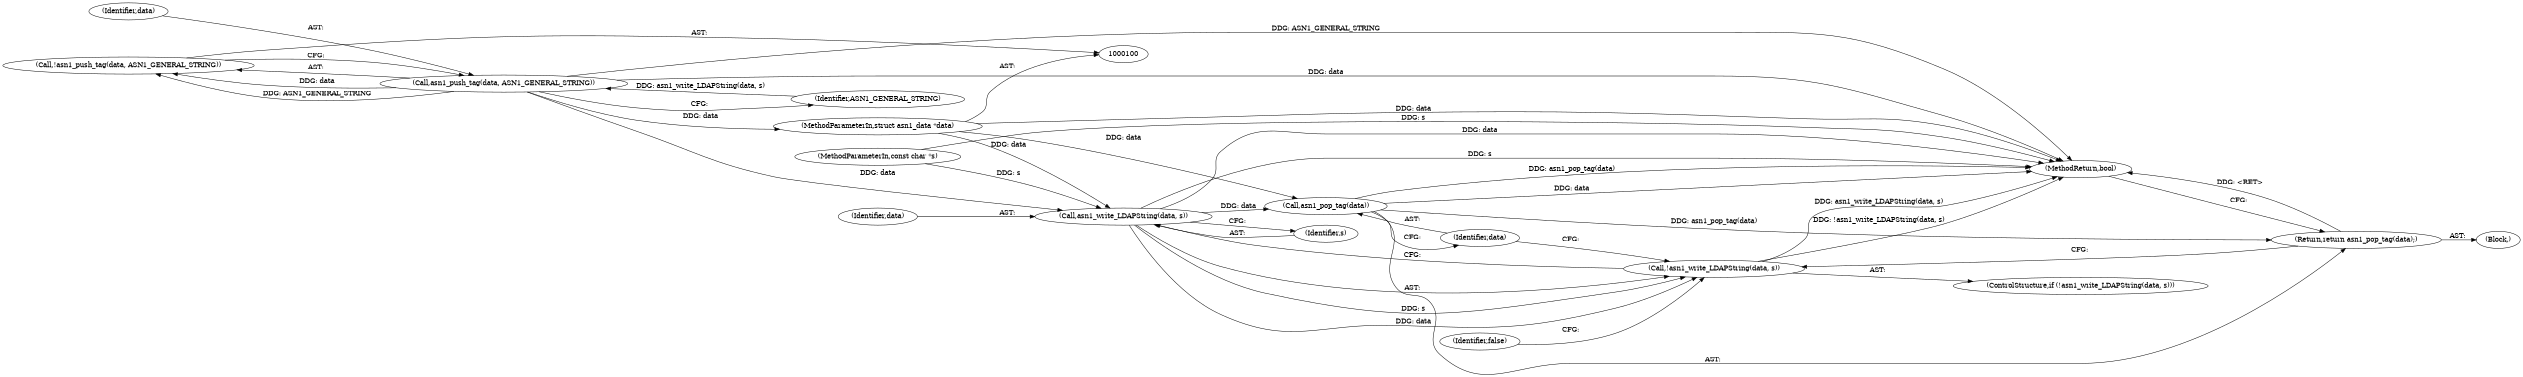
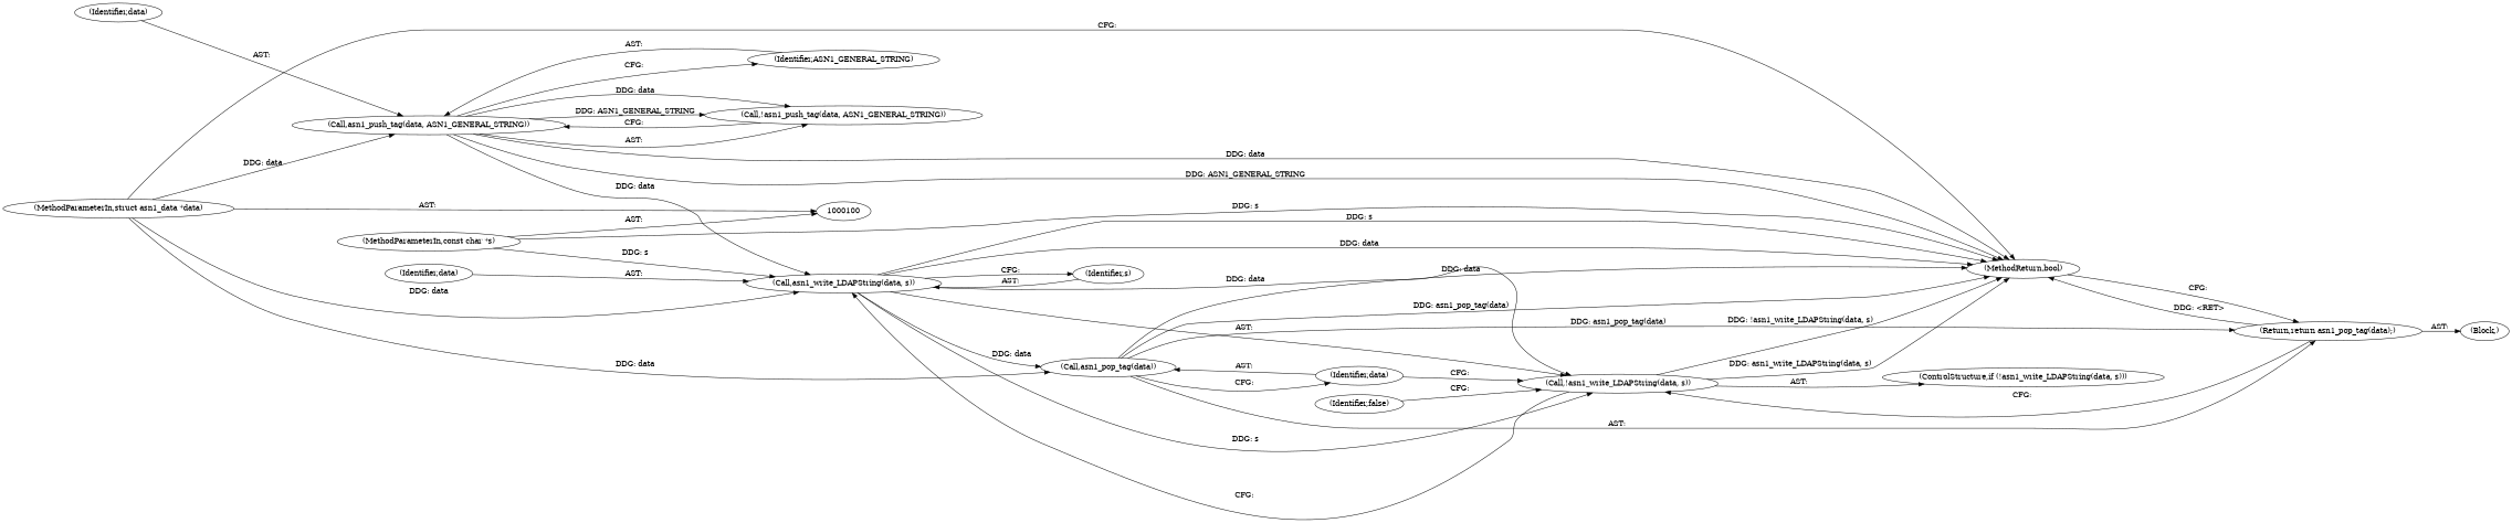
  digraph {
    rankdir=LR
    n1 [label="(Call,asn1_write_LDAPString(data, s))"]
    n2 [label="(Call,!asn1_write_LDAPString(data, s))"]
    n3 [label="(Call,asn1_pop_tag(data))"]
    n4 [label="(Identifier,s)"]
    n5 [label="(MethodReturn,bool)"]
    n6 [label="(ControlStructure,if (!asn1_write_LDAPString(data, s)))"]
    n7 [label="(Return,return asn1_pop_tag(data);)"]
    n8 [label="(Identifier,data)"]
    n9 [label="(Call,asn1_push_tag(data, ASN1_GENERAL_STRING))"]
    n10 [label="(Identifier,ASN1_GENERAL_STRING)"]
    n11 [label="(Call,!asn1_push_tag(data, ASN1_GENERAL_STRING))"]
    n12 [label="(MethodParameterIn,struct asn1_data *data)"]
    1000100
    n14 [label="(MethodParameterIn,const char *s)"]
    n15 [label="(Block,)"]
    n16 [label="(Identifier,data)"]
    n17 [label="(Identifier,false)"]
    n18 [label="(Identifier,data)"]
    n1 -> n2 [label="AST: "]
    n1 -> n2 [label="DDG: data"]
    n1 -> n2 [label="DDG: s"]
    n1 -> n3 [label="DDG: data"]
    n1 -> n4 [label="CFG: "]
    n1 -> n5 [label="DDG: data"]
    n1 -> n5 [label="DDG: s"]
    n2 -> n1 [label="CFG: "]
    n2 -> n5 [label="DDG: !asn1_write_LDAPString(data, s)"]
    n2 -> n5 [label="DDG: asn1_write_LDAPString(data, s)"]
    n2 -> n6 [label="AST: "]
    n3 -> n5 [label="DDG: asn1_pop_tag(data)"]
    n3 -> n5 [label="DDG: data"]
    n3 -> n7 [label="AST: "]
    n3 -> n7 [label="DDG: asn1_pop_tag(data)"]
    n3 -> n8 [label="CFG: "]
    n4 -> n1 [label="AST: "]
    n5 -> n7 [label="CFG: "]
    n7 -> n2 [label="CFG: "]
    n7 -> n5 [label="DDG: <RET>"]
    n7 -> n15 [label="AST: "]
    n8 -> n2 [label="CFG: "]
    n8 -> n3 [label="AST: "]
    n9 -> n1 [label="DDG: data"]
    n9 -> n5 [label="DDG: ASN1_GENERAL_STRING"]
    n9 -> n5 [label="DDG: data"]
    n9 -> n10 [label="CFG: "]
    n9 -> n11 [label="AST: "]
    n9 -> n11 [label="DDG: data"]
    n9 -> n11 [label="DDG: ASN1_GENERAL_STRING"]
-   n10 -> n9 [label="DDG: asn1_write_LDAPString(data, s)"]
+   n10 -> n9 [label="AST: "]
    n11 -> n9 [label="CFG: "]
    n12 -> n1 [label="DDG: data"]
    n12 -> n3 [label="DDG: data"]
-   n12 -> n5 [label="DDG: data"]
-   n9 -> n12 [label="DDG: data"]
+   n12 -> n5 [label="CFG: "]
+   n12 -> n9 [label="DDG: data"]
    n12 -> 1000100 [label="AST: "]
    n14 -> n1 [label="DDG: s"]
    n14 -> n5 [label="DDG: s"]
-   n11 -> 1000100 [label="AST: "]
+   n14 -> 1000100 [label="AST: "]
    n16 -> n9 [label="AST: "]
    n17 -> n2 [label="CFG: "]
    n18 -> n1 [label="AST: "]
  }
